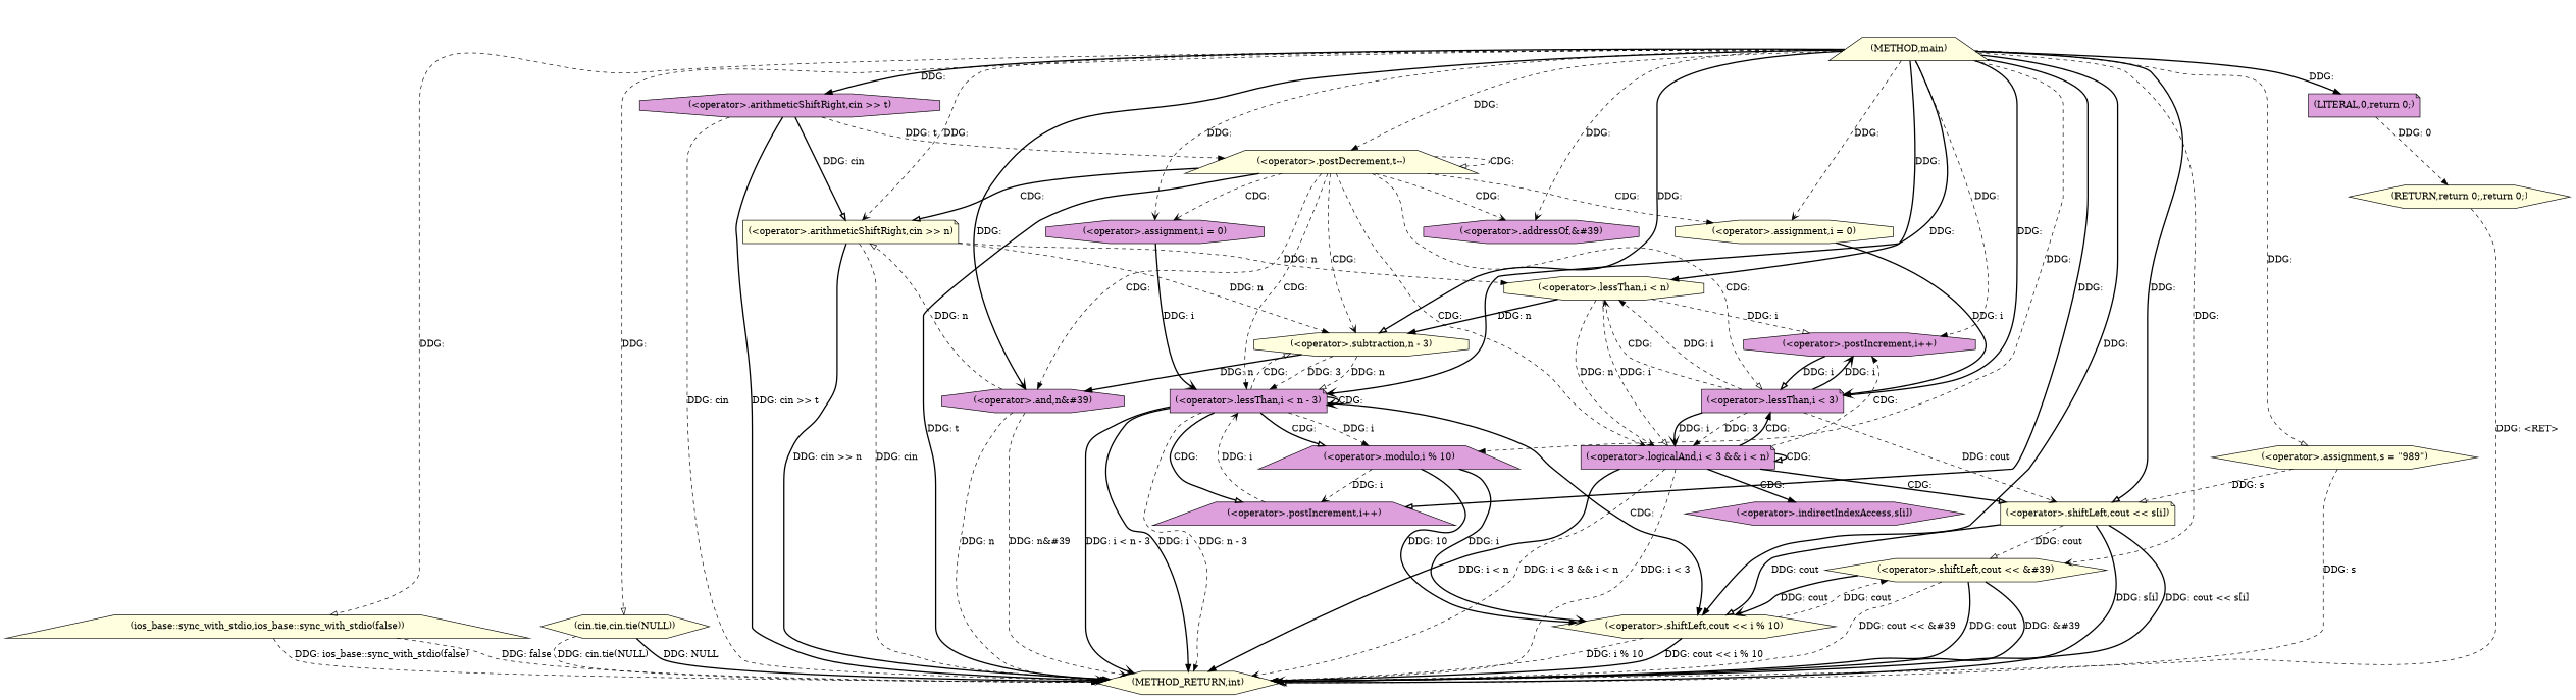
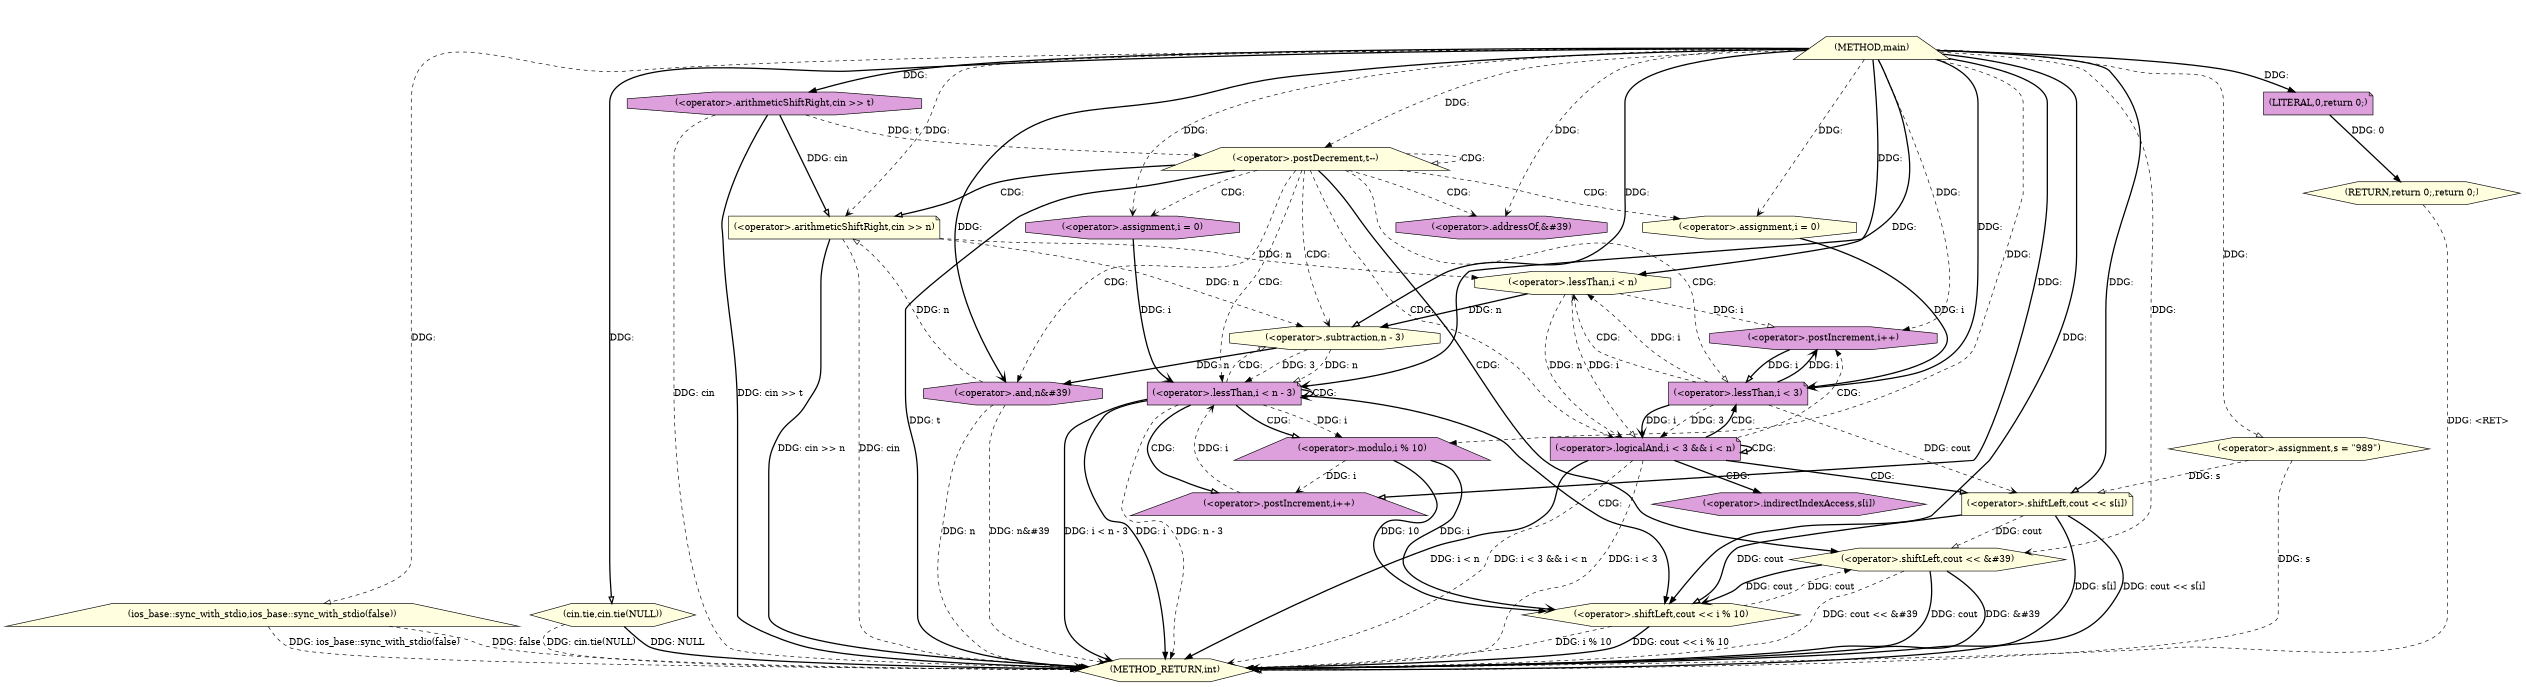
  digraph {
    node [fillcolor=lightyellow shape=octagon style=filled]
    edge [arrowhead=normal style=dashed]
    n1 [label="(METHOD,main)" shape=trapezium]
    n2 [label="(ios_base::sync_with_stdio,ios_base::sync_with_stdio(false))" shape=trapezium]
    n3 [label="(cin.tie,cin.tie(NULL))" shape=hexagon]
    n4 [fillcolor=plum label="(<operator>.arithmeticShiftRight,cin >> t)"]
    n5 [label="(<operator>.assignment,s = \"989\")" shape=hexagon]
    n6 [label="(<operator>.postDecrement,t--)" shape=trapezium]
    n7 [fillcolor=plum label="(LITERAL,0,return 0;)" shape=note]
    n8 [label="(<operator>.arithmeticShiftRight,cin >> n)" shape=note]
    n9 [label="(<operator>.shiftLeft,cout << &#39)" shape=hexagon]
    n10 [fillcolor=plum label="(<operator>.and,n&#39)"]
    n11 [label="(<operator>.assignment,i = 0)"]
    n12 [fillcolor=plum label="(<operator>.postIncrement,i++)"]
    n13 [label="(<operator>.shiftLeft,cout << s[i])" shape=note]
    n14 [fillcolor=plum label="(<operator>.assignment,i = 0)"]
    n15 [fillcolor=plum label="(<operator>.lessThan,i < n - 3)" shape=note]
    n16 [fillcolor=plum label="(<operator>.postIncrement,i++)" shape=trapezium]
    n17 [label="(<operator>.shiftLeft,cout << i % 10)" shape=hexagon]
    n18 [fillcolor=plum label="(<operator>.lessThan,i < 3)" shape=note]
    n19 [label="(<operator>.lessThan,i < n)"]
    n20 [label="(<operator>.subtraction,n - 3)"]
    n21 [fillcolor=plum label="(<operator>.modulo,i % 10)" shape=trapezium]
    n22 [fillcolor=plum label="(<operator>.addressOf,&#39)"]
    n23 [label="(METHOD_RETURN,int)" shape=hexagon]
    n24 [label="(RETURN,return 0;,return 0;)" shape=hexagon]
    n25 [fillcolor=plum label="(<operator>.logicalAnd,i < 3 && i < n)" shape=note]
    n26 [fillcolor=plum label="(<operator>.indirectIndexAccess,s[i])" shape=hexagon]
    n1 -> n2 [arrowhead=onormal label="DDG: "]
-   n1 -> n3 [arrowhead=onormal label="DDG: "]
+   n1 -> n3 [arrowhead=onormal label="DDG: " style=bold]
    n1 -> n4 [label="DDG: " style=bold]
    n1 -> n5 [arrowhead=onormal label="DDG: "]
    n1 -> n6 [label="DDG: "]
    n1 -> n7 [label="DDG: " style=bold]
    n1 -> n8 [arrowhead=vee label="DDG: "]
    n1 -> n9 [arrowhead=vee label="DDG: "]
    n1 -> n10 [arrowhead=vee label="DDG: " style=bold]
    n1 -> n11 [arrowhead=vee label="DDG: "]
    n1 -> n12 [label="DDG: "]
    n1 -> n13 [arrowhead=onormal label="DDG: " style=bold]
    n1 -> n14 [arrowhead=vee label="DDG: "]
    n1 -> n15 [arrowhead=vee label="DDG: " style=bold]
    n1 -> n16 [arrowhead=onormal label="DDG: " style=bold]
    n1 -> n17 [label="DDG: " style=bold]
    n1 -> n18 [arrowhead=onormal label="DDG: " style=bold]
    n1 -> n19 [label="DDG: " style=bold]
    n1 -> n20 [arrowhead=onormal label="DDG: " style=bold]
    n1 -> n21 [label="DDG: "]
    n1 -> n22 [arrowhead=vee label="DDG: "]
    n2 -> n23 [arrowhead=onormal label="DDG: ios_base::sync_with_stdio(false)"]
    n2 -> n23 [label="DDG: false"]
    n3 -> n23 [label="DDG: cin.tie(NULL)"]
    n3 -> n23 [label="DDG: NULL" style=bold]
    n4 -> n6 [label="DDG: t"]
    n4 -> n8 [arrowhead=onormal label="DDG: cin" style=bold]
    n4 -> n23 [arrowhead=onormal label="DDG: cin"]
    n4 -> n23 [arrowhead=vee label="DDG: cin >> t" style=bold]
    n5 -> n13 [arrowhead=onormal label="DDG: s"]
    n5 -> n23 [arrowhead=vee label="DDG: s"]
    n6 -> n6 [arrowhead=onormal label="CDG: "]
    n6 -> n8 [arrowhead=onormal label="CDG: " style=bold]
+   n6 -> n9 [label="CDG: " style=bold]
    n6 -> n10 [label="CDG: "]
    n6 -> n11 [label="CDG: "]
    n6 -> n14 [arrowhead=vee label="CDG: "]
    n6 -> n15 [label="CDG: "]
    n6 -> n18 [arrowhead=onormal label="CDG: "]
    n6 -> n20 [arrowhead=vee label="CDG: "]
    n6 -> n22 [arrowhead=vee label="CDG: "]
    n6 -> n23 [arrowhead=onormal label="DDG: t" style=bold]
    n6 -> n25 [arrowhead=vee label="CDG: "]
-   n7 -> n24 [label="DDG: 0"]
+   n7 -> n24 [label="DDG: 0" style=bold]
    n8 -> n19 [label="DDG: n"]
    n8 -> n20 [label="DDG: n"]
    n8 -> n23 [label="DDG: cin"]
    n8 -> n23 [arrowhead=onormal label="DDG: cin >> n" style=bold]
    n9 -> n17 [arrowhead=vee label="DDG: cout" style=bold]
    n9 -> n23 [arrowhead=vee label="DDG: cout" style=bold]
    n9 -> n23 [label="DDG: &#39" style=bold]
    n9 -> n23 [arrowhead=onormal label="DDG: cout << &#39"]
    n10 -> n8 [arrowhead=onormal label="DDG: n"]
    n10 -> n23 [arrowhead=onormal label="DDG: n"]
    n10 -> n23 [arrowhead=vee label="DDG: n&#39"]
    n11 -> n18 [arrowhead=vee label="DDG: i" style=bold]
    n12 -> n18 [arrowhead=onormal label="DDG: i" style=bold]
    n13 -> n9 [arrowhead=onormal label="DDG: cout"]
    n13 -> n17 [arrowhead=onormal label="DDG: cout" style=bold]
    n13 -> n23 [arrowhead=onormal label="DDG: s[i]" style=bold]
    n13 -> n23 [arrowhead=onormal label="DDG: cout << s[i]" style=bold]
    n14 -> n15 [arrowhead=vee label="DDG: i" style=bold]
    n15 -> n15 [arrowhead=vee label="CDG: " style=bold]
    n15 -> n16 [arrowhead=onormal label="CDG: " style=bold]
    n15 -> n17 [label="CDG: " style=bold]
    n15 -> n20 [arrowhead=onormal label="CDG: "]
    n15 -> n21 [label="DDG: i"]
    n15 -> n21 [arrowhead=onormal label="CDG: " style=bold]
    n15 -> n23 [label="DDG: i" style=bold]
    n15 -> n23 [label="DDG: n - 3"]
    n15 -> n23 [arrowhead=vee label="DDG: i < n - 3" style=bold]
    n16 -> n15 [arrowhead=vee label="DDG: i"]
    n17 -> n9 [label="DDG: cout"]
    n17 -> n23 [label="DDG: i % 10"]
    n17 -> n23 [arrowhead=onormal label="DDG: cout << i % 10" style=bold]
    n18 -> n12 [arrowhead=vee label="DDG: i" style=bold]
    n18 -> n13 [arrowhead=vee label="DDG: cout"]
    n18 -> n19 [label="DDG: i"]
    n18 -> n19 [arrowhead=vee label="CDG: "]
    n18 -> n25 [arrowhead=vee label="DDG: i" style=bold]
    n18 -> n25 [label="DDG: 3"]
    n19 -> n12 [arrowhead=onormal label="DDG: i"]
    n19 -> n20 [label="DDG: n" style=bold]
    n19 -> n25 [arrowhead=onormal label="DDG: i"]
    n19 -> n25 [arrowhead=vee label="DDG: n"]
    n20 -> n10 [label="DDG: n" style=bold]
    n20 -> n15 [label="DDG: 3"]
    n20 -> n15 [arrowhead=onormal label="DDG: n"]
    n21 -> n16 [arrowhead=vee label="DDG: i"]
    n21 -> n17 [arrowhead=vee label="DDG: i" style=bold]
    n21 -> n17 [label="DDG: 10" style=bold]
    n24 -> n23 [label="DDG: <RET>"]
    n25 -> n12 [label="CDG: "]
    n25 -> n13 [arrowhead=onormal label="CDG: " style=bold]
    n25 -> n18 [label="CDG: " style=bold]
    n25 -> n23 [arrowhead=onormal label="DDG: i < 3"]
    n25 -> n23 [label="DDG: i < n" style=bold]
    n25 -> n23 [arrowhead=vee label="DDG: i < 3 && i < n"]
    n25 -> n25 [arrowhead=onormal label="CDG: " style=bold]
    n25 -> n26 [label="CDG: " style=bold]
  }
